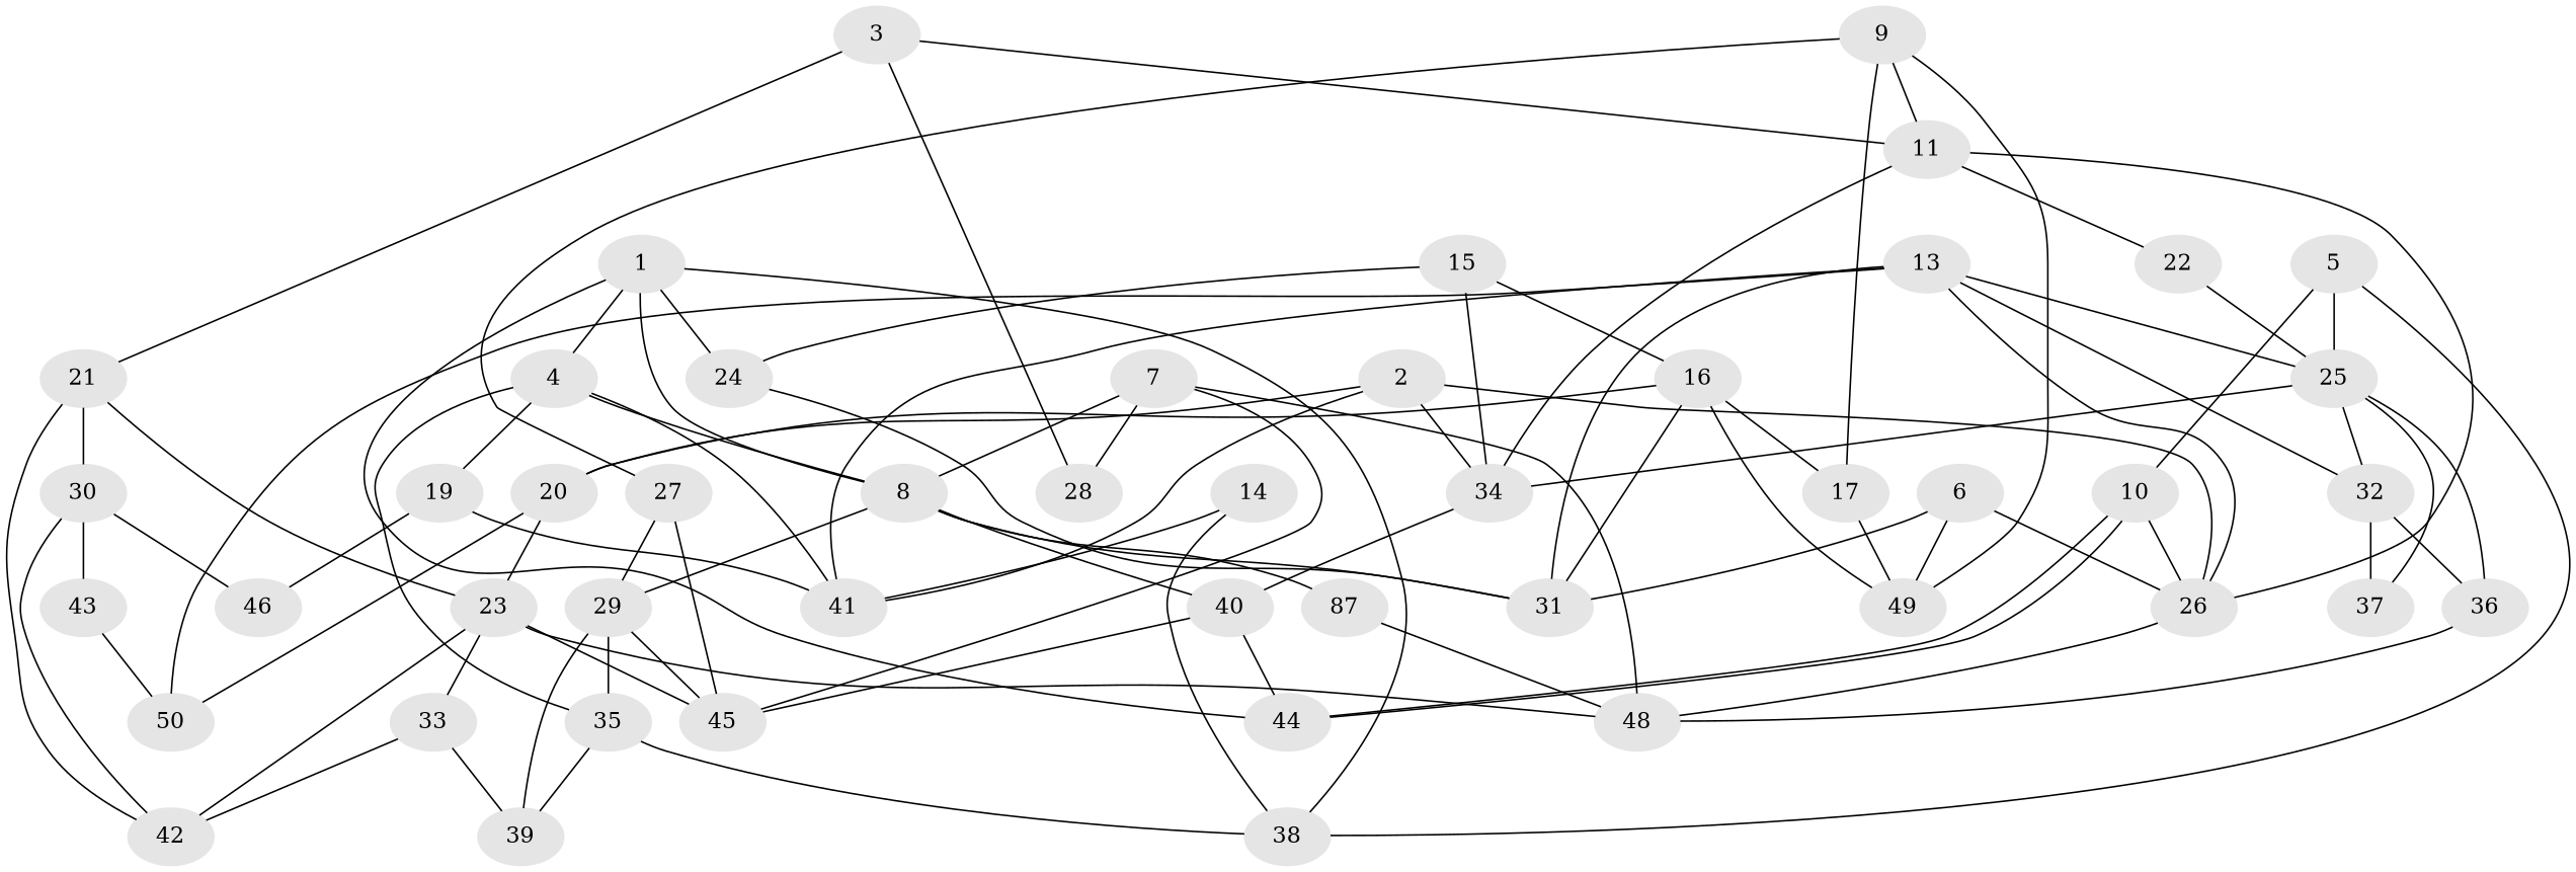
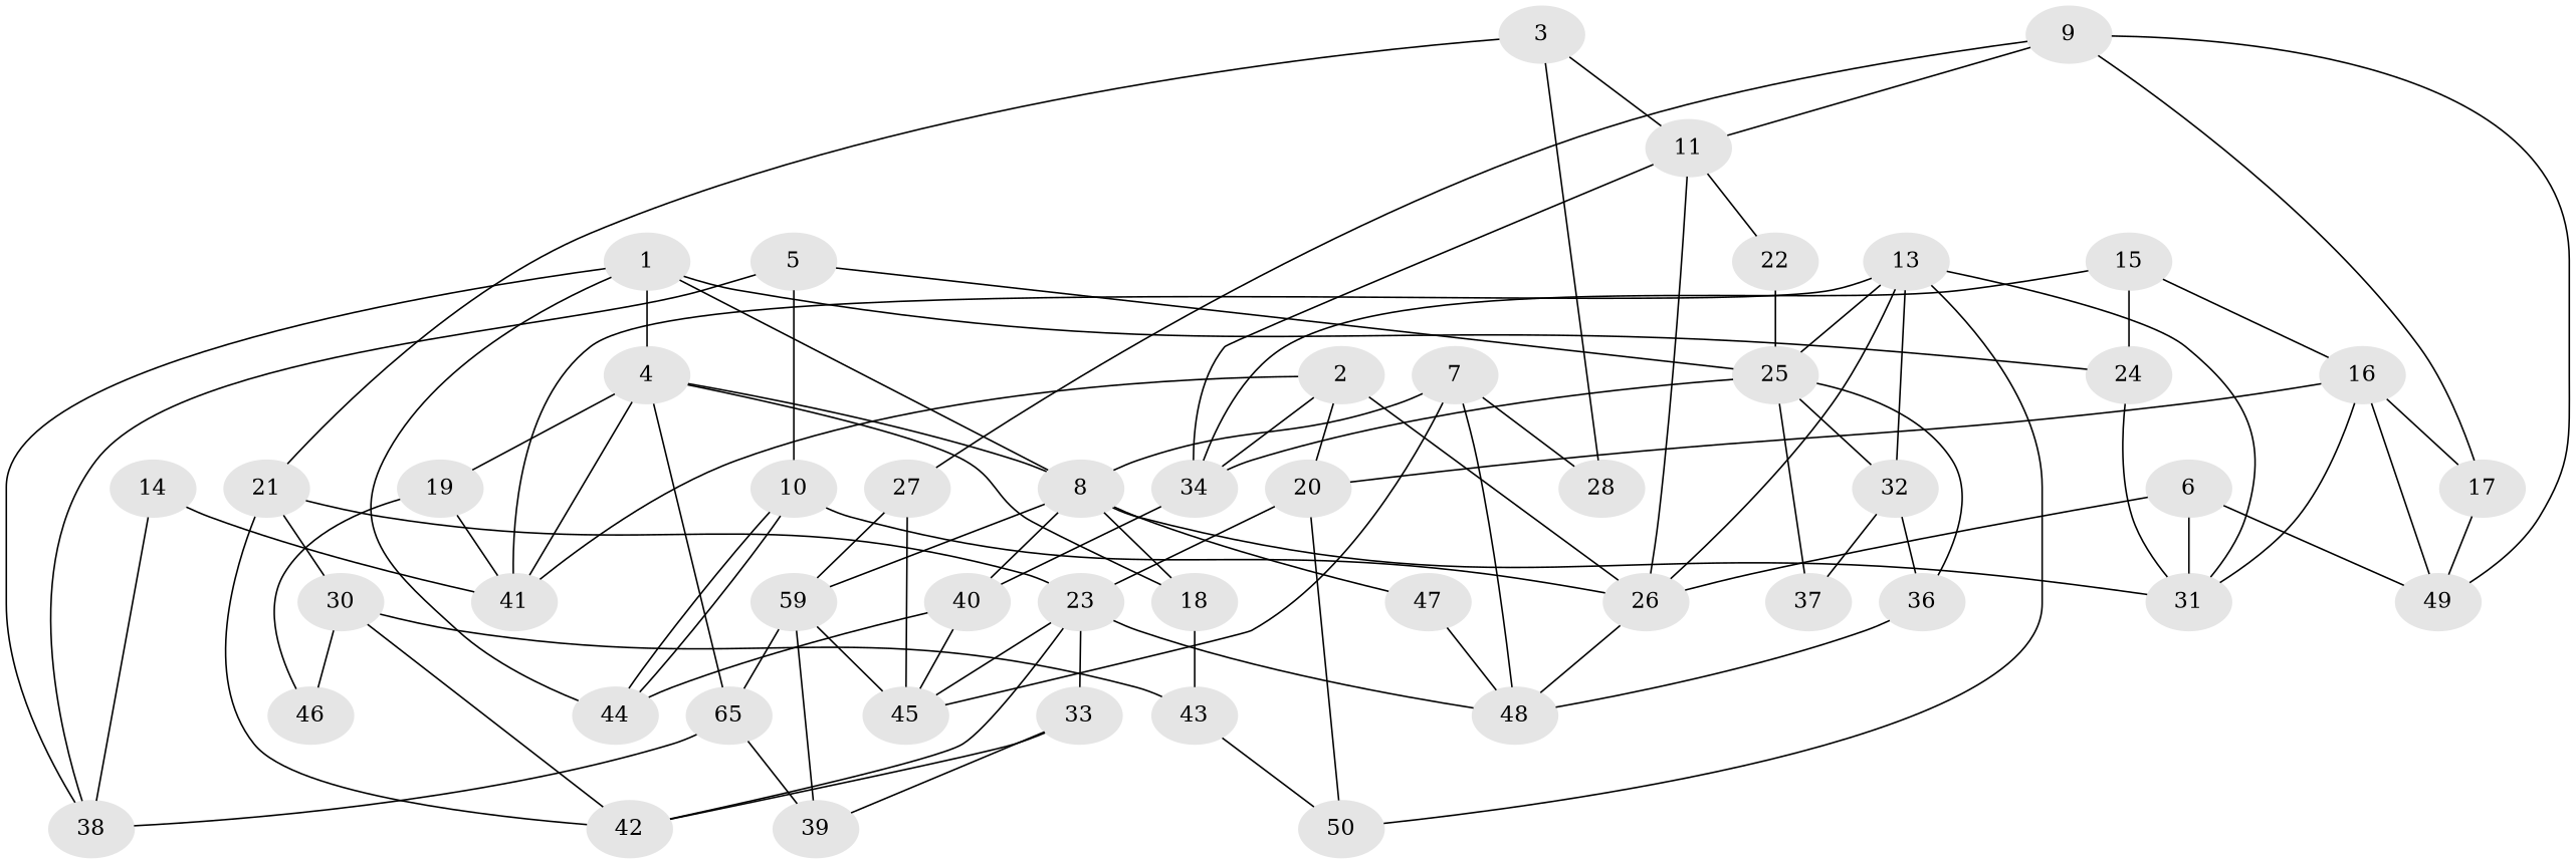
  graph {
    node [color=gray90 style=filled]
    1
    4
    8
    24
    38
    44
    41
+   18
    19
-   35
+   35 [label=65]
    31
-   29
+   29 [label=59]
    40
-   47 [label=87]
+   47
    2
    20
    26
    34
    50
    23
    48
    3
    11
    21
    28
    22
    30
    42
    43
    46
    39
    5
    10
    25
    32
    37
    36
    6
    49
    7
    45
    9
    17
    27
    13
    14
    15
    16
    33
    1 -- 4
    1 -- 8
    1 -- 24
    1 -- 38
    1 -- 44
    4 -- 8
    4 -- 41
+   4 -- 18
    4 -- 19
    4 -- 35
+   8 -- 18
    8 -- 31
    8 -- 29
    8 -- 40
    8 -- 47
    24 -- 31
+   18 -- 43
    19 -- 41
    19 -- 46
    35 -- 38
    35 -- 39
    29 -- 35
    29 -- 39
    29 -- 45
    40 -- 44
    40 -- 45
    47 -- 48
    2 -- 41
    2 -- 20
    2 -- 26
    2 -- 34
    20 -- 50
    20 -- 23
    26 -- 48
    34 -- 40
    23 -- 48
    23 -- 42
    23 -- 45
    23 -- 33
    3 -- 11
    3 -- 21
    3 -- 28
    11 -- 26
    11 -- 34
    11 -- 22
    21 -- 23
    21 -- 30
    21 -- 42
    22 -- 25
    30 -- 42
    30 -- 43
    30 -- 46
    43 -- 50
    5 -- 38
    5 -- 10
    5 -- 25
    10 -- 44
    10 -- 44
    10 -- 26
    25 -- 34
    25 -- 32
    25 -- 37
    25 -- 36
    32 -- 37
    32 -- 36
    36 -- 48
    6 -- 31
    6 -- 26
    6 -- 49
    7 -- 8
    7 -- 48
    7 -- 28
    7 -- 45
    9 -- 11
    9 -- 49
    9 -- 17
    9 -- 27
    17 -- 49
    27 -- 29
    27 -- 45
    13 -- 41
    13 -- 31
    13 -- 26
    13 -- 50
    13 -- 25
    13 -- 32
    14 -- 38
    14 -- 41
    15 -- 24
    15 -- 34
    15 -- 16
    16 -- 31
    16 -- 20
    16 -- 49
    16 -- 17
    33 -- 42
    33 -- 39
  }
